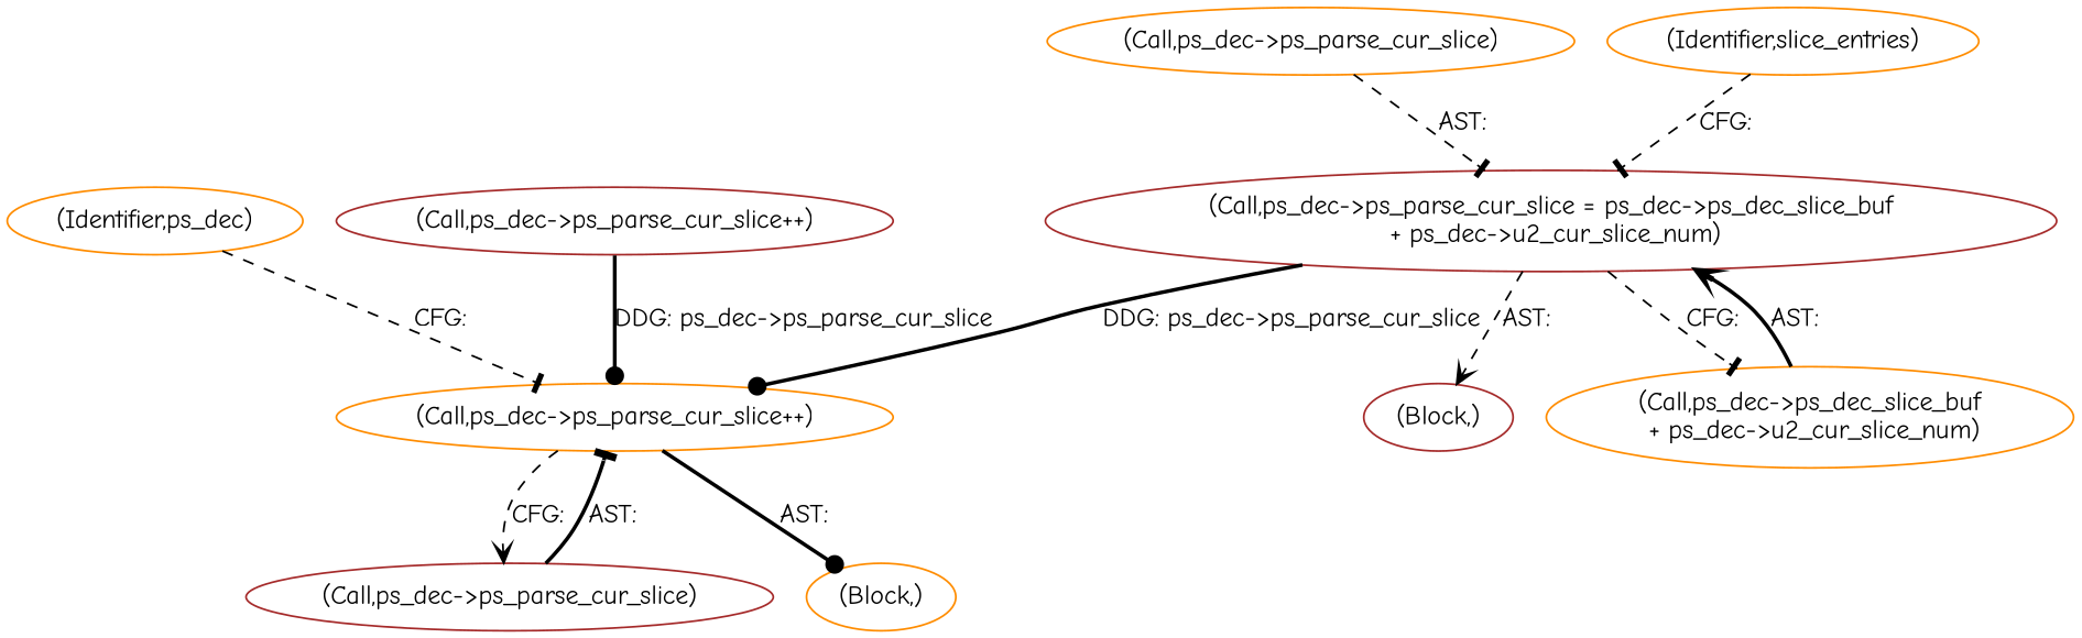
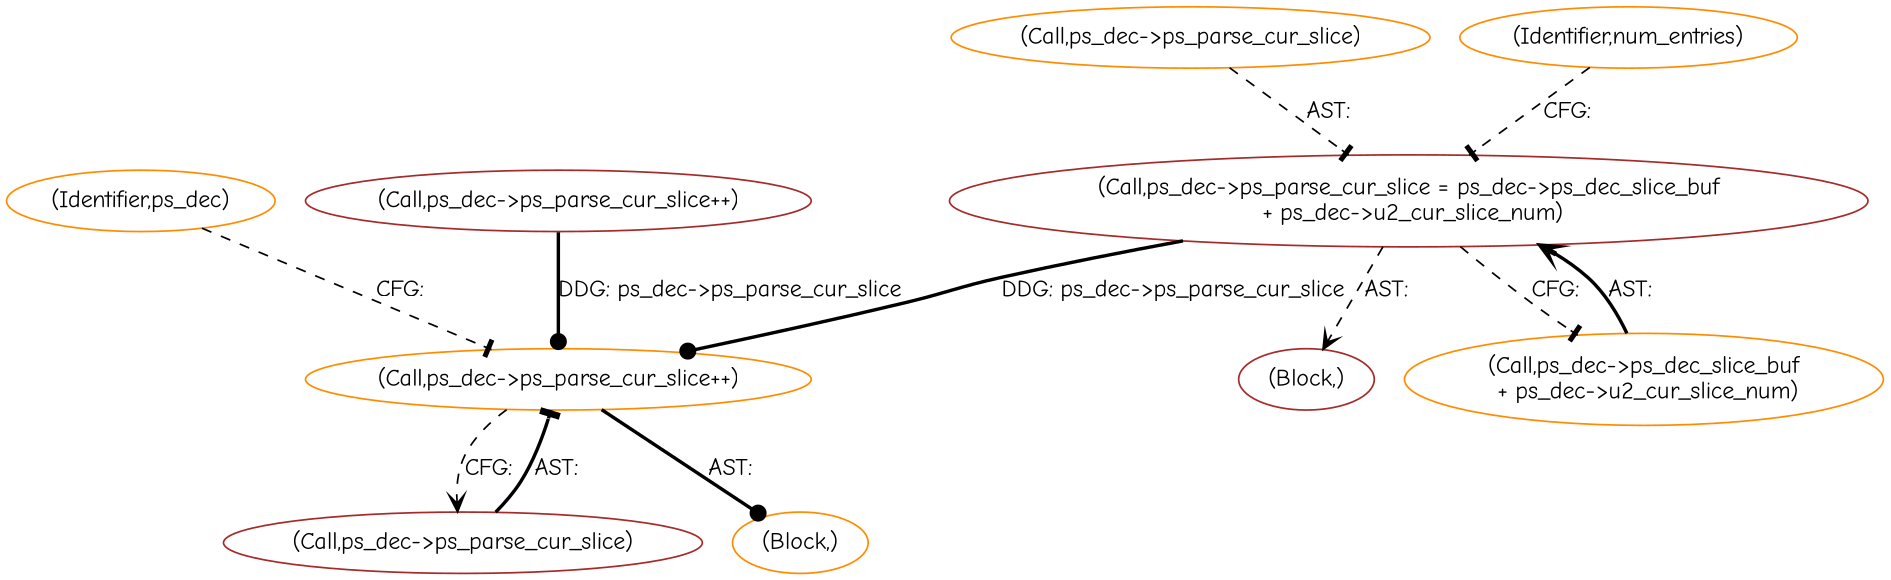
  digraph {
    fontname="Comic Neue"
    node [color=darkorange fontname="Comic Neue"]
    edge [arrowhead=tee fontname="Comic Neue" style=dashed]
    n1 [color=brown label="(Call,ps_dec->ps_parse_cur_slice = ps_dec->ps_dec_slice_buf\n + ps_dec->u2_cur_slice_num)"]
    n2 [label="(Call,ps_dec->ps_parse_cur_slice++)"]
    n3 [color=brown label="(Block,)"]
    n4 [label="(Call,ps_dec->ps_dec_slice_buf\n + ps_dec->u2_cur_slice_num)"]
    n5 [color=brown label="(Call,ps_dec->ps_parse_cur_slice)"]
    n6 [label="(Block,)"]
    n7 [label="(Call,ps_dec->ps_parse_cur_slice)"]
-   n8 [label="(Identifier,slice_entries)"]
+   n8 [label="(Identifier,num_entries)"]
    n9 [label="(Identifier,ps_dec)"]
    n10 [color=brown label="(Call,ps_dec->ps_parse_cur_slice++)"]
    n1 -> n2 [arrowhead=dot label="DDG: ps_dec->ps_parse_cur_slice" style=bold]
    n1 -> n3 [arrowhead=vee label="AST: "]
    n1 -> n4 [label="CFG: "]
    n2 -> n5 [arrowhead=vee label="CFG: "]
    n2 -> n6 [arrowhead=dot label="AST: " style=bold]
    n4 -> n1 [arrowhead=vee label="AST: " style=bold]
    n5 -> n2 [label="AST: " style=bold]
    n7 -> n1 [label="AST: "]
    n8 -> n1 [label="CFG: "]
    n9 -> n2 [label="CFG: "]
    n10 -> n2 [arrowhead=dot label="DDG: ps_dec->ps_parse_cur_slice" style=bold]
  }
